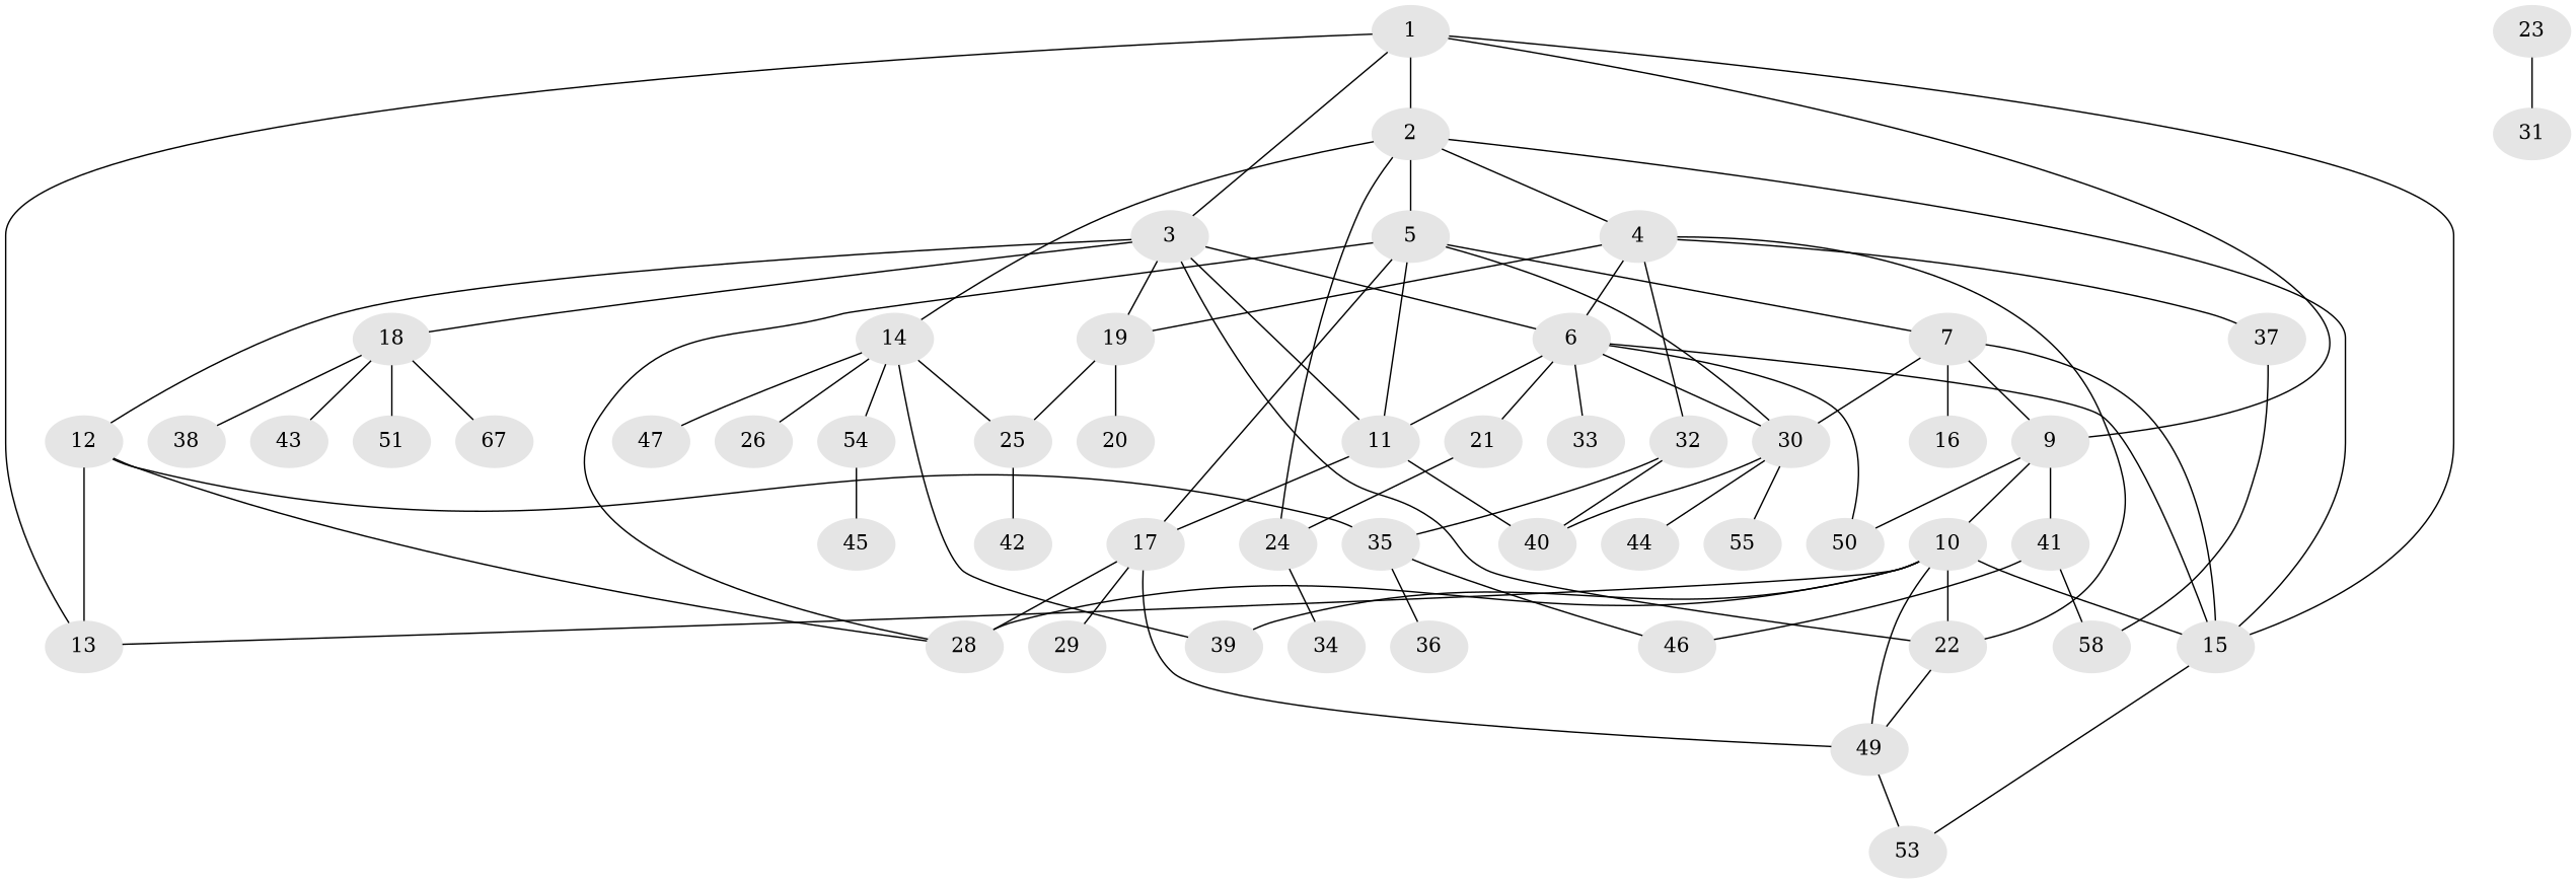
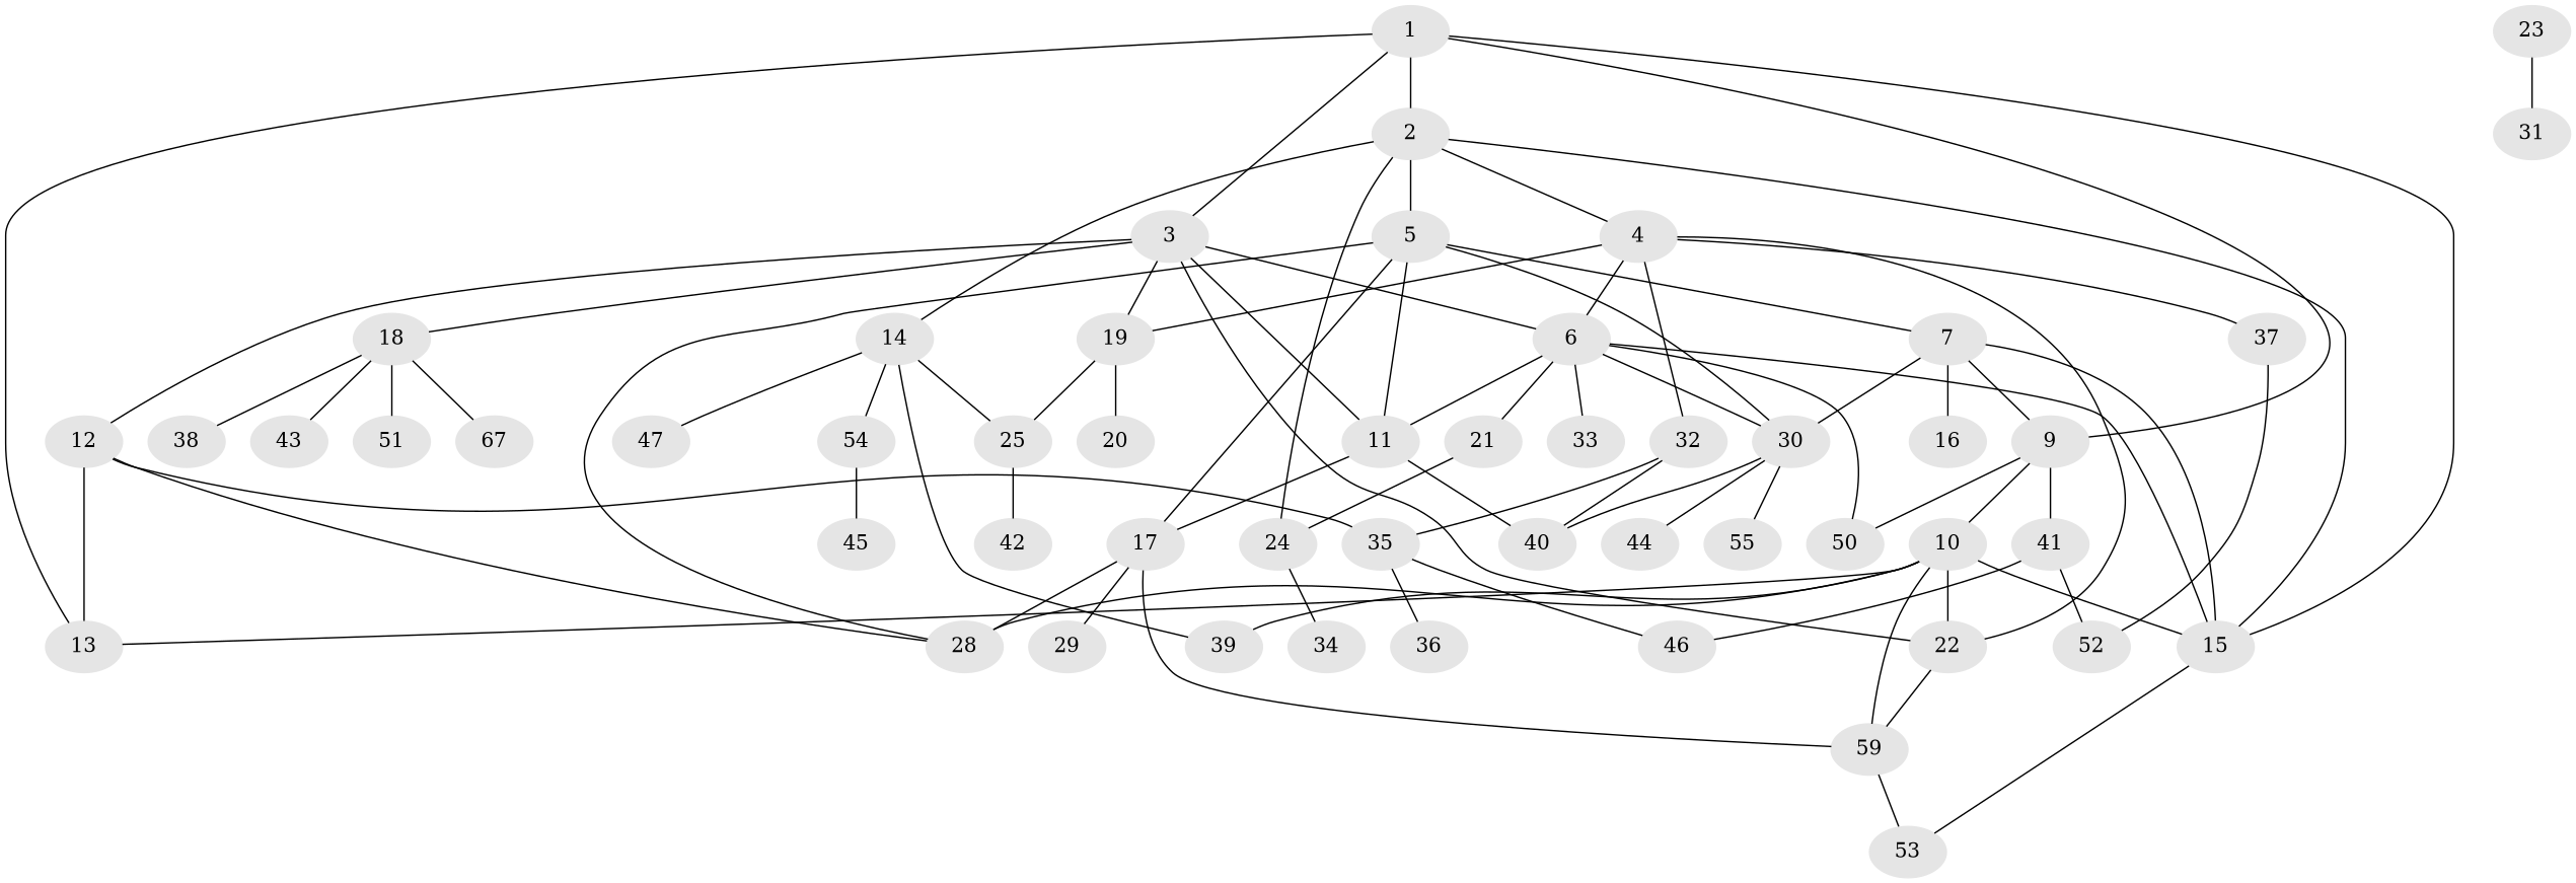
  graph {
    node [color=gray90 style=filled]
    edge [weight=1.0]
    1
    2
    3
    9
    13
    15
    4
    5
    14
    24
    6
    11
    12
    18
    19
    22
    50
    10
    41
    53
    32
    37
    7
    17
    28
    30
    39
    25
-   26
    47
    54
    34
    21
    33
    40
    35
    n37 [label=67]
    38
    43
    51
    20
-   49
-   52 [label=58]
+   49 [label=59]
+   52
    16
    29
    44
    55
    23
    31
    46
    36
    42
    45
    1 -- 2
    1 -- 3
    1 -- 9
    1 -- 13
    1 -- 15
    2 -- 15
    2 -- 4
    2 -- 5
    2 -- 14
    2 -- 24
    3 -- 6
    3 -- 11
    3 -- 12
    3 -- 18
    3 -- 19
    3 -- 22
    9 -- 50
    9 -- 10
    9 -- 41
    15 -- 53
    4 -- 6
    4 -- 19
    4 -- 22
    4 -- 32
    4 -- 37
    5 -- 11
    5 -- 7
    5 -- 17
    5 -- 28
    5 -- 30
    14 -- 39
    14 -- 25
-   14 -- 26
    14 -- 47
    14 -- 54
    24 -- 34 [weight=3.0]
    6 -- 15
    6 -- 11
    6 -- 50
    6 -- 30
    6 -- 21
    6 -- 33
    11 -- 17
    11 -- 40
    12 -- 13
    12 -- 28
    12 -- 35
    18 -- n37
    18 -- 38
    18 -- 43
    18 -- 51
    19 -- 25
    19 -- 20
    22 -- 49
    10 -- 13
    10 -- 15
    10 -- 22
    10 -- 28 [weight=2.0]
    10 -- 39
    10 -- 49
    41 -- 52
    41 -- 46
    32 -- 40
    32 -- 35
    37 -- 52
    7 -- 9
    7 -- 15
    7 -- 30
    7 -- 16
    17 -- 28
    17 -- 49 [weight=2.0]
    17 -- 29 [weight=2.0]
    30 -- 40
    30 -- 44
    30 -- 55
    25 -- 42
    54 -- 45
    21 -- 24
    35 -- 46
    35 -- 36
    49 -- 53
    23 -- 31
  }
